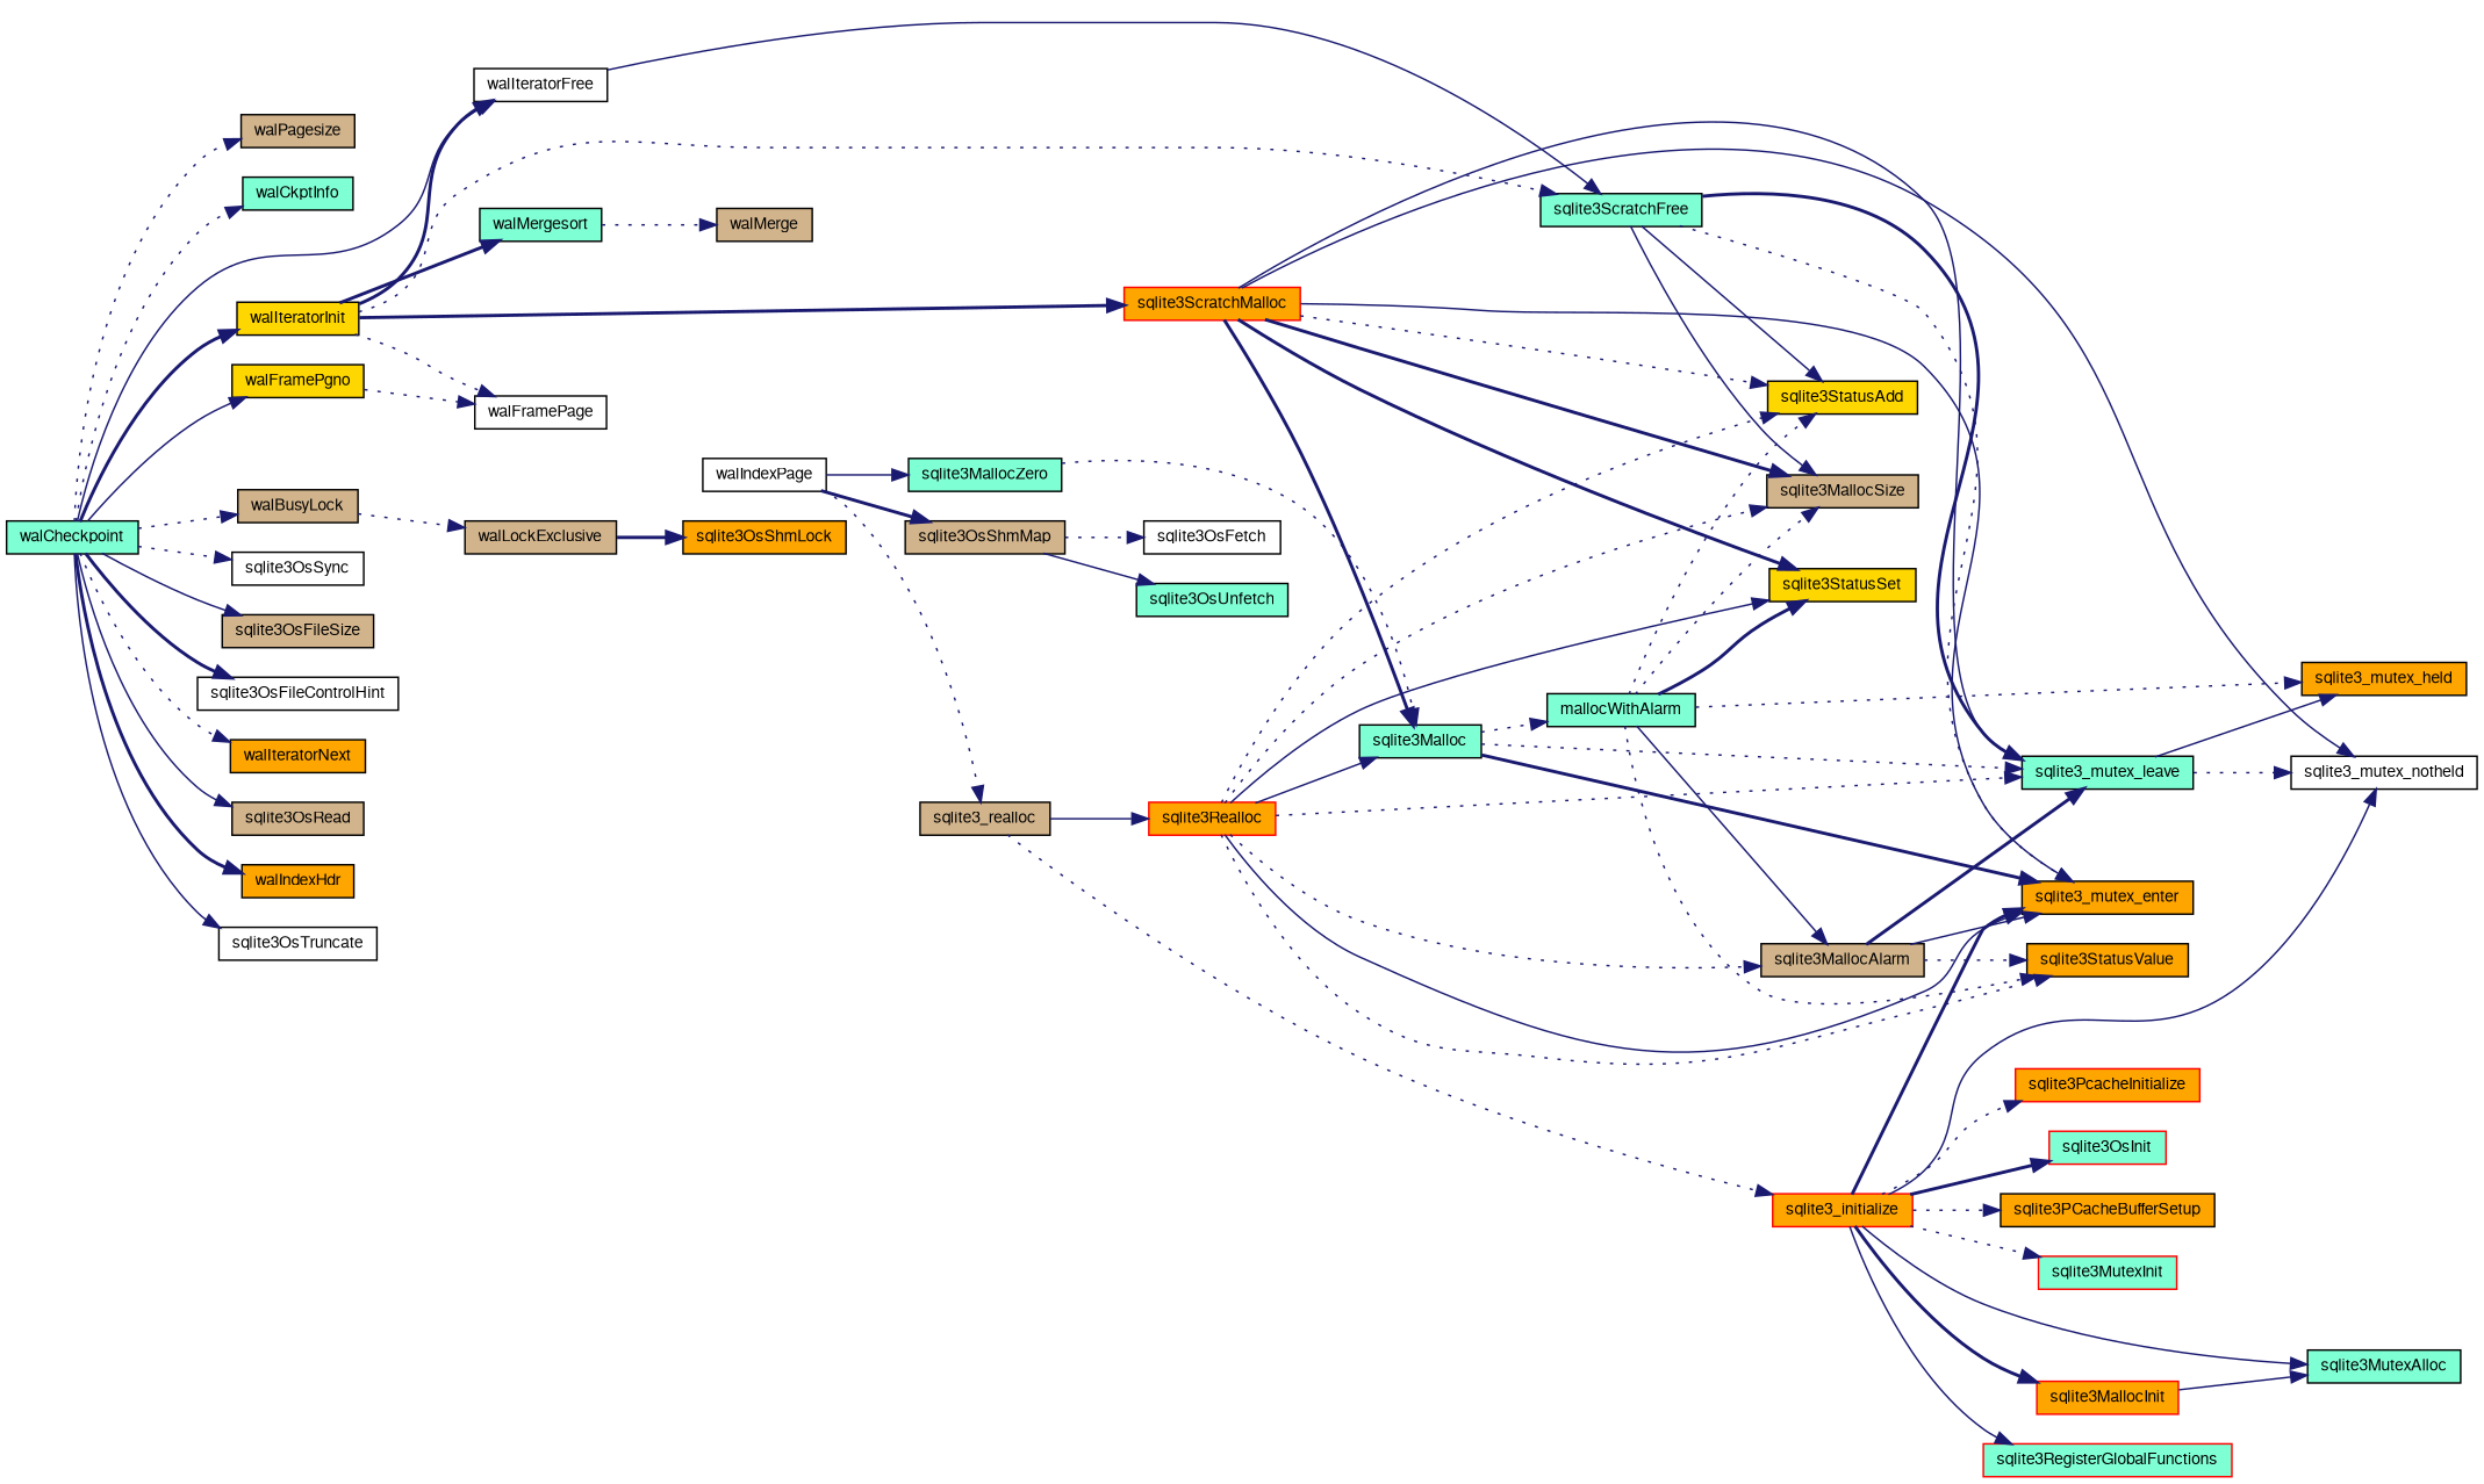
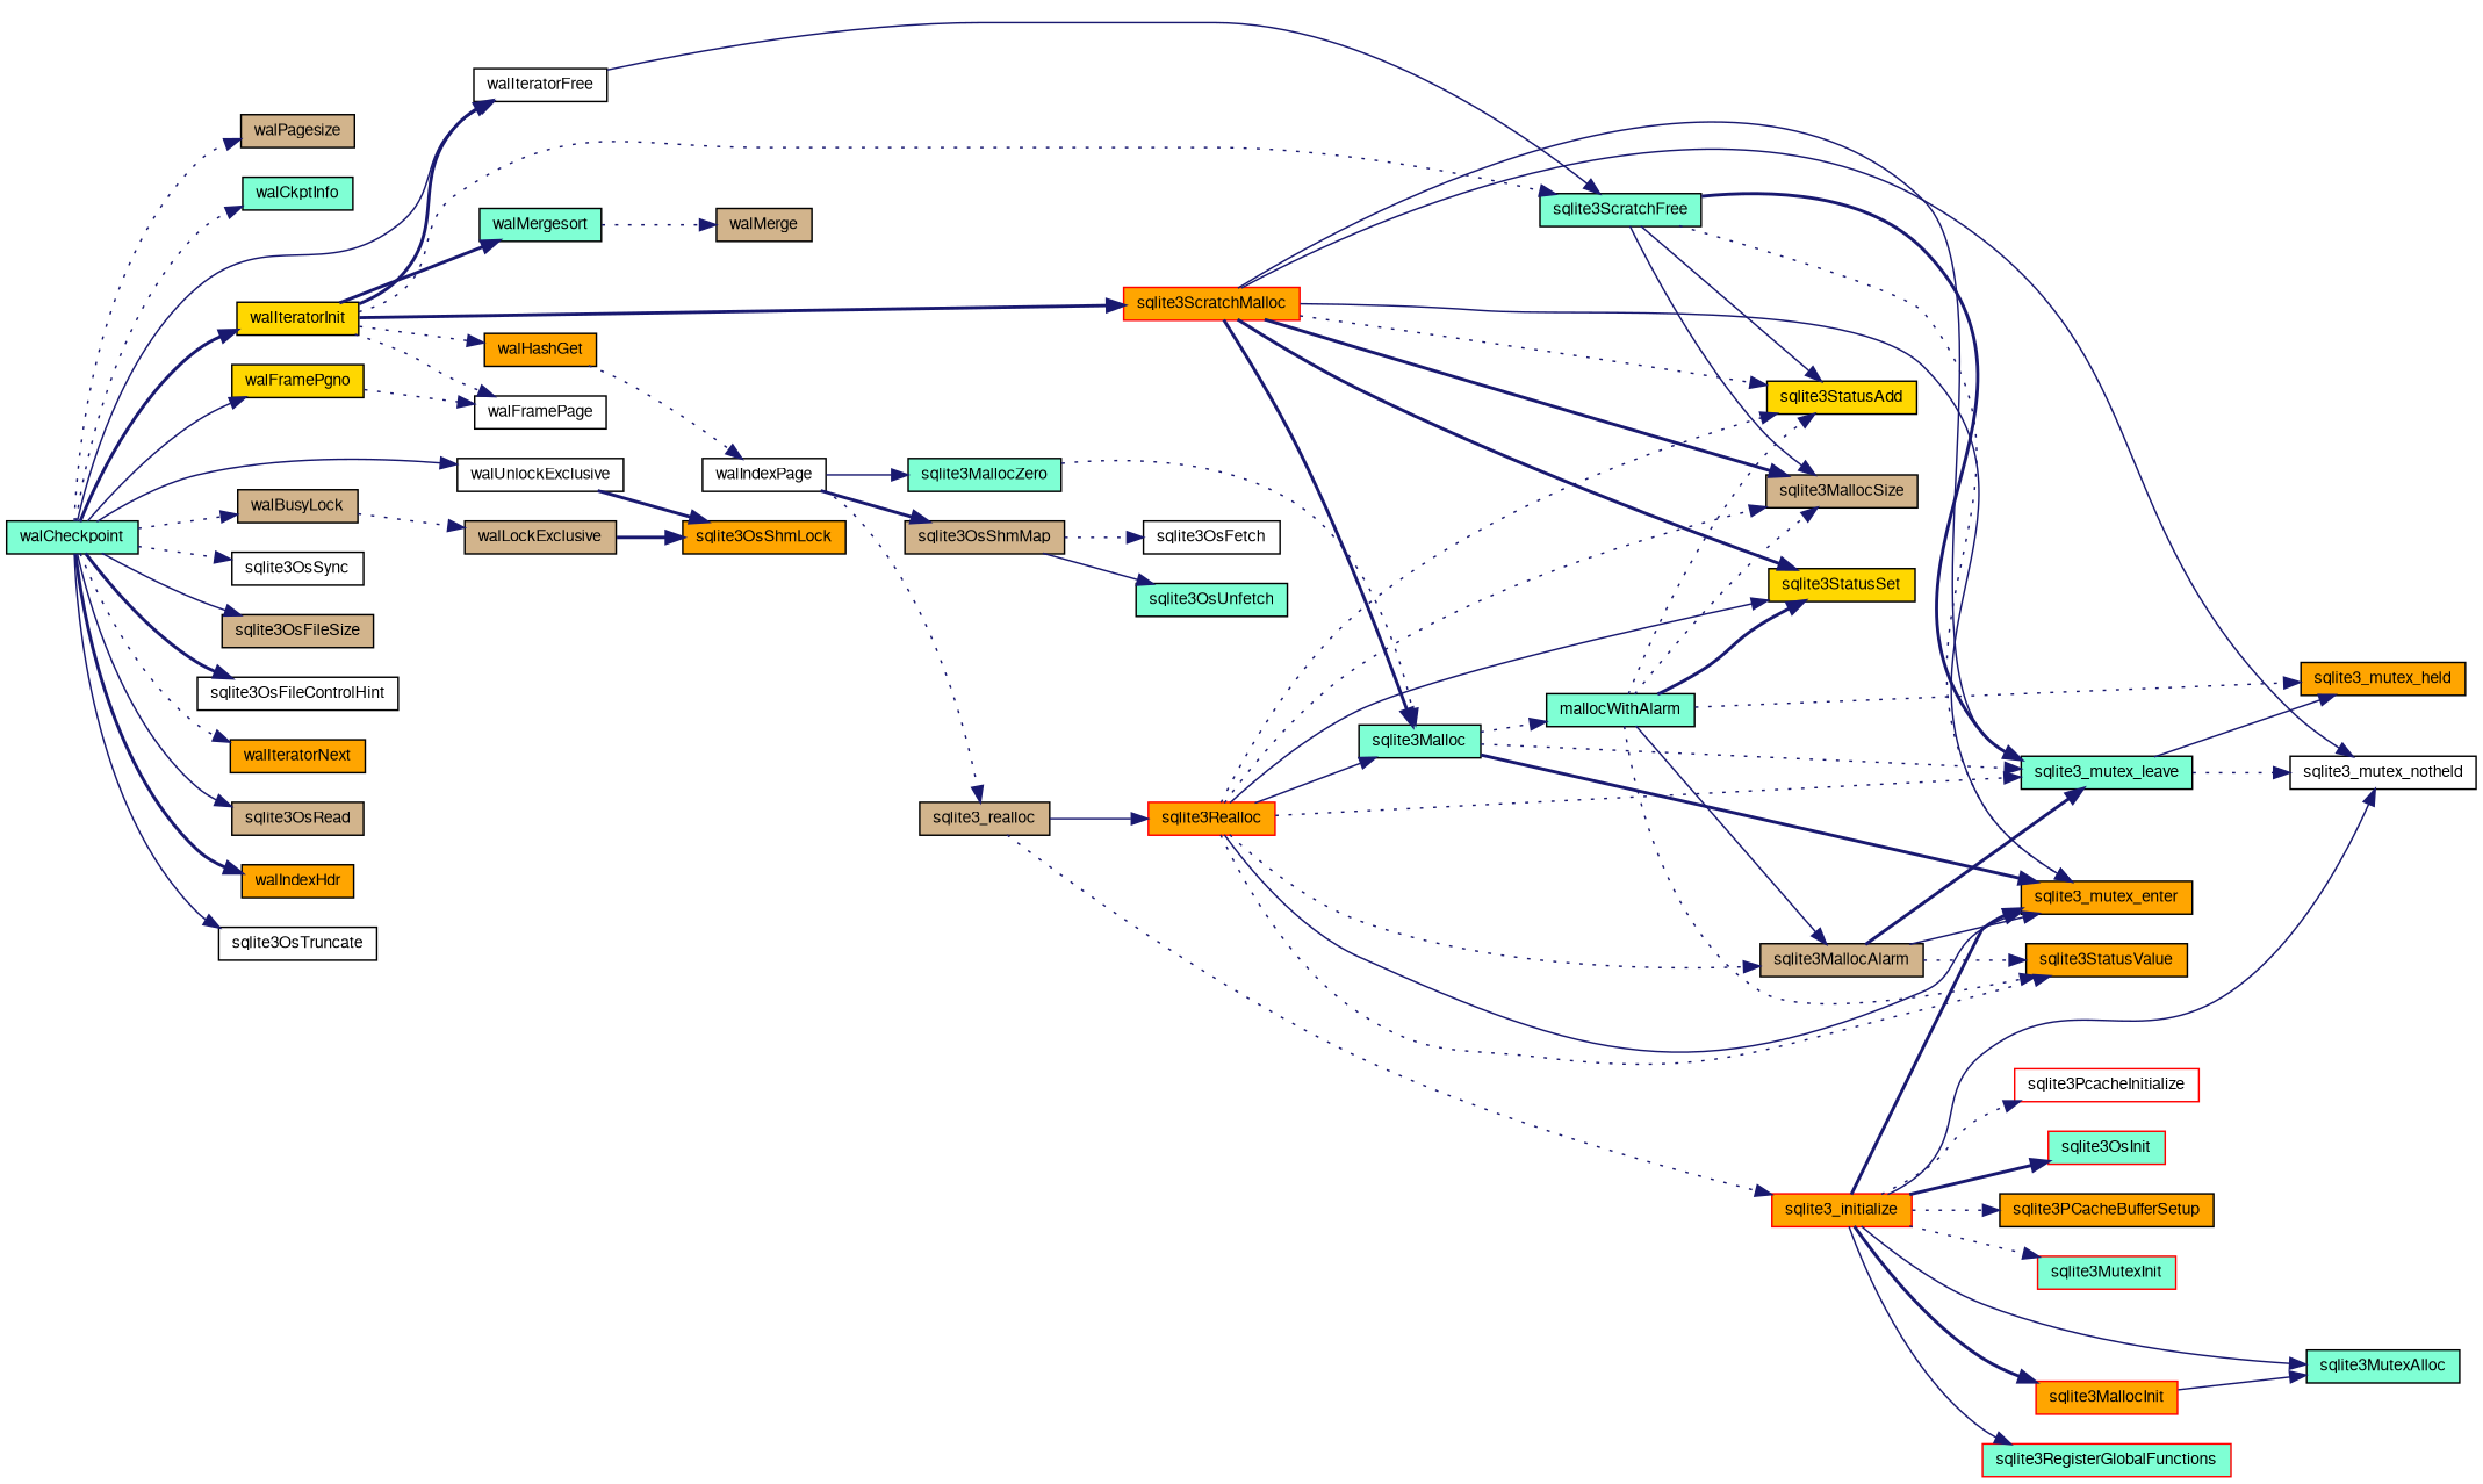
  digraph {
    rankdir=LR
    node [color=black fillcolor=aquamarine fontname=FreeSans fontsize=10 shape=record style=filled]
    edge [color=midnightblue fontname=FreeSans fontsize=10 labelfontname=FreeSans labelfontsize=10 style=dotted]
    n1 [fontcolor=black height=0.2 label=walCheckpoint width=0.4]
    n2 [fillcolor=tan height=0.2 label=walPagesize width=0.4]
    n3 [height=0.2 label=walCkptInfo width=0.4]
    n4 [fillcolor=gold height=0.2 label=walIteratorInit width=0.4]
    n5 [fillcolor=white height=0.2 label=walIteratorFree width=0.4]
    n6 [fillcolor=tan height=0.2 label=walBusyLock width=0.4]
+   n7 [fillcolor=white height=0.2 label=walUnlockExclusive width=0.4]
    n8 [fillcolor=white height=0.2 label=sqlite3OsSync width=0.4]
    n9 [fillcolor=tan height=0.2 label=sqlite3OsFileSize width=0.4]
    n10 [fillcolor=white height=0.2 label=sqlite3OsFileControlHint width=0.4]
    n11 [fillcolor=orange height=0.2 label=walIteratorNext width=0.4]
    n12 [fillcolor=gold height=0.2 label=walFramePgno width=0.4]
    n13 [fillcolor=tan height=0.2 label=sqlite3OsRead width=0.4]
    n14 [fillcolor=orange height=0.2 label=walIndexHdr width=0.4]
    n15 [fillcolor=white height=0.2 label=sqlite3OsTruncate width=0.4]
    n16 [fillcolor=white height=0.2 label=walFramePage width=0.4]
    n17 [color=red fillcolor=orange height=0.2 label=sqlite3ScratchMalloc width=0.4]
+   n18 [fillcolor=orange height=0.2 label=walHashGet width=0.4]
    n19 [height=0.2 label=walMergesort width=0.4]
    n20 [height=0.2 label=sqlite3ScratchFree width=0.4]
    n21 [fillcolor=tan height=0.2 label=walLockExclusive width=0.4]
    n22 [fillcolor=orange height=0.2 label=sqlite3OsShmLock width=0.4]
    n23 [fillcolor=orange height=0.2 label=sqlite3_mutex_enter width=0.4]
    n24 [fillcolor=gold height=0.2 label=sqlite3StatusSet width=0.4]
    n25 [fillcolor=gold height=0.2 label=sqlite3StatusAdd width=0.4]
    n26 [height=0.2 label=sqlite3_mutex_leave width=0.4]
    n27 [fillcolor=white height=0.2 label=sqlite3_mutex_notheld width=0.4]
    n28 [height=0.2 label=sqlite3Malloc width=0.4]
    n29 [fillcolor=tan height=0.2 label=sqlite3MallocSize width=0.4]
    n30 [fillcolor=white height=0.2 label=walIndexPage width=0.4]
    n31 [fillcolor=tan height=0.2 label=walMerge width=0.4]
    n32 [fillcolor=orange height=0.2 label=sqlite3_mutex_held width=0.4]
    n33 [height=0.2 label=mallocWithAlarm width=0.4]
    n34 [fillcolor=orange height=0.2 label=sqlite3StatusValue width=0.4]
    n35 [fillcolor=tan height=0.2 label=sqlite3MallocAlarm width=0.4]
    n36 [fillcolor=tan height=0.2 label=sqlite3_realloc width=0.4]
    n37 [height=0.2 label=sqlite3MallocZero width=0.4]
    n38 [fillcolor=tan height=0.2 label=sqlite3OsShmMap width=0.4]
    n39 [color=red fillcolor=orange height=0.2 label=sqlite3_initialize width=0.4]
    n40 [color=red fillcolor=orange height=0.2 label=sqlite3Realloc width=0.4]
    n41 [fillcolor=white height=0.2 label=sqlite3OsFetch width=0.4]
    n42 [height=0.2 label=sqlite3OsUnfetch width=0.4]
    n43 [color=red height=0.2 label=sqlite3MutexInit width=0.4]
    n44 [height=0.2 label=sqlite3MutexAlloc width=0.4]
    n45 [color=red fillcolor=orange height=0.2 label=sqlite3MallocInit width=0.4]
    n46 [color=red height=0.2 label=sqlite3RegisterGlobalFunctions width=0.4]
-   n47 [color=red fillcolor=orange height=0.2 label=sqlite3PcacheInitialize width=0.4]
+   n47 [color=red fillcolor=white height=0.2 label=sqlite3PcacheInitialize width=0.4]
    n48 [color=red height=0.2 label=sqlite3OsInit width=0.4]
    n49 [fillcolor=orange height=0.2 label=sqlite3PCacheBufferSetup width=0.4]
    n1 -> n2
    n1 -> n3
    n1 -> n4 [style=bold]
    n1 -> n5 [style=solid]
    n1 -> n6
+   n1 -> n7 [style=solid]
    n1 -> n8
    n1 -> n9 [style=solid]
    n1 -> n10 [style=bold]
    n1 -> n11
    n1 -> n12 [style=solid]
    n1 -> n13 [style=solid]
    n1 -> n14 [style=bold]
    n1 -> n15 [style=solid]
    n4 -> n5 [style=bold]
    n4 -> n16
    n4 -> n17 [style=bold]
+   n4 -> n18
    n4 -> n19 [style=bold]
    n4 -> n20
    n5 -> n20 [style=solid]
    n6 -> n21
+   n7 -> n22 [style=bold]
    n12 -> n16
    n17 -> n23 [style=solid]
    n17 -> n24 [style=bold]
    n17 -> n25
    n17 -> n26 [style=solid]
    n17 -> n27 [style=solid]
    n17 -> n28 [style=bold]
    n17 -> n29 [style=bold]
+   n18 -> n30
    n19 -> n31
    n20 -> n23
    n20 -> n25 [style=solid]
    n20 -> n26 [style=bold]
    n20 -> n29 [style=solid]
    n21 -> n22 [style=bold]
    n26 -> n27
    n26 -> n32 [style=solid]
    n28 -> n23 [style=bold]
    n28 -> n26
    n28 -> n33
    n30 -> n36
    n30 -> n37 [style=solid]
    n30 -> n38 [style=bold]
    n33 -> n24 [style=bold]
    n33 -> n25
    n33 -> n29
    n33 -> n32
    n33 -> n34
    n33 -> n35 [style=solid]
    n35 -> n23 [style=solid]
    n35 -> n26 [style=bold]
    n35 -> n34
    n36 -> n39
    n36 -> n40 [style=solid]
    n37 -> n28
    n38 -> n41
    n38 -> n42 [style=solid]
    n39 -> n23 [style=bold]
    n39 -> n27 [style=solid]
    n39 -> n43
    n39 -> n44 [style=solid]
    n39 -> n45 [style=bold]
    n39 -> n46 [style=solid]
    n39 -> n47
    n39 -> n48 [style=bold]
    n39 -> n49
    n40 -> n23 [style=solid]
    n40 -> n24 [style=solid]
    n40 -> n25
    n40 -> n26
    n40 -> n28 [style=solid]
    n40 -> n29
    n40 -> n34
    n40 -> n35
    n45 -> n44 [style=solid]
  }
